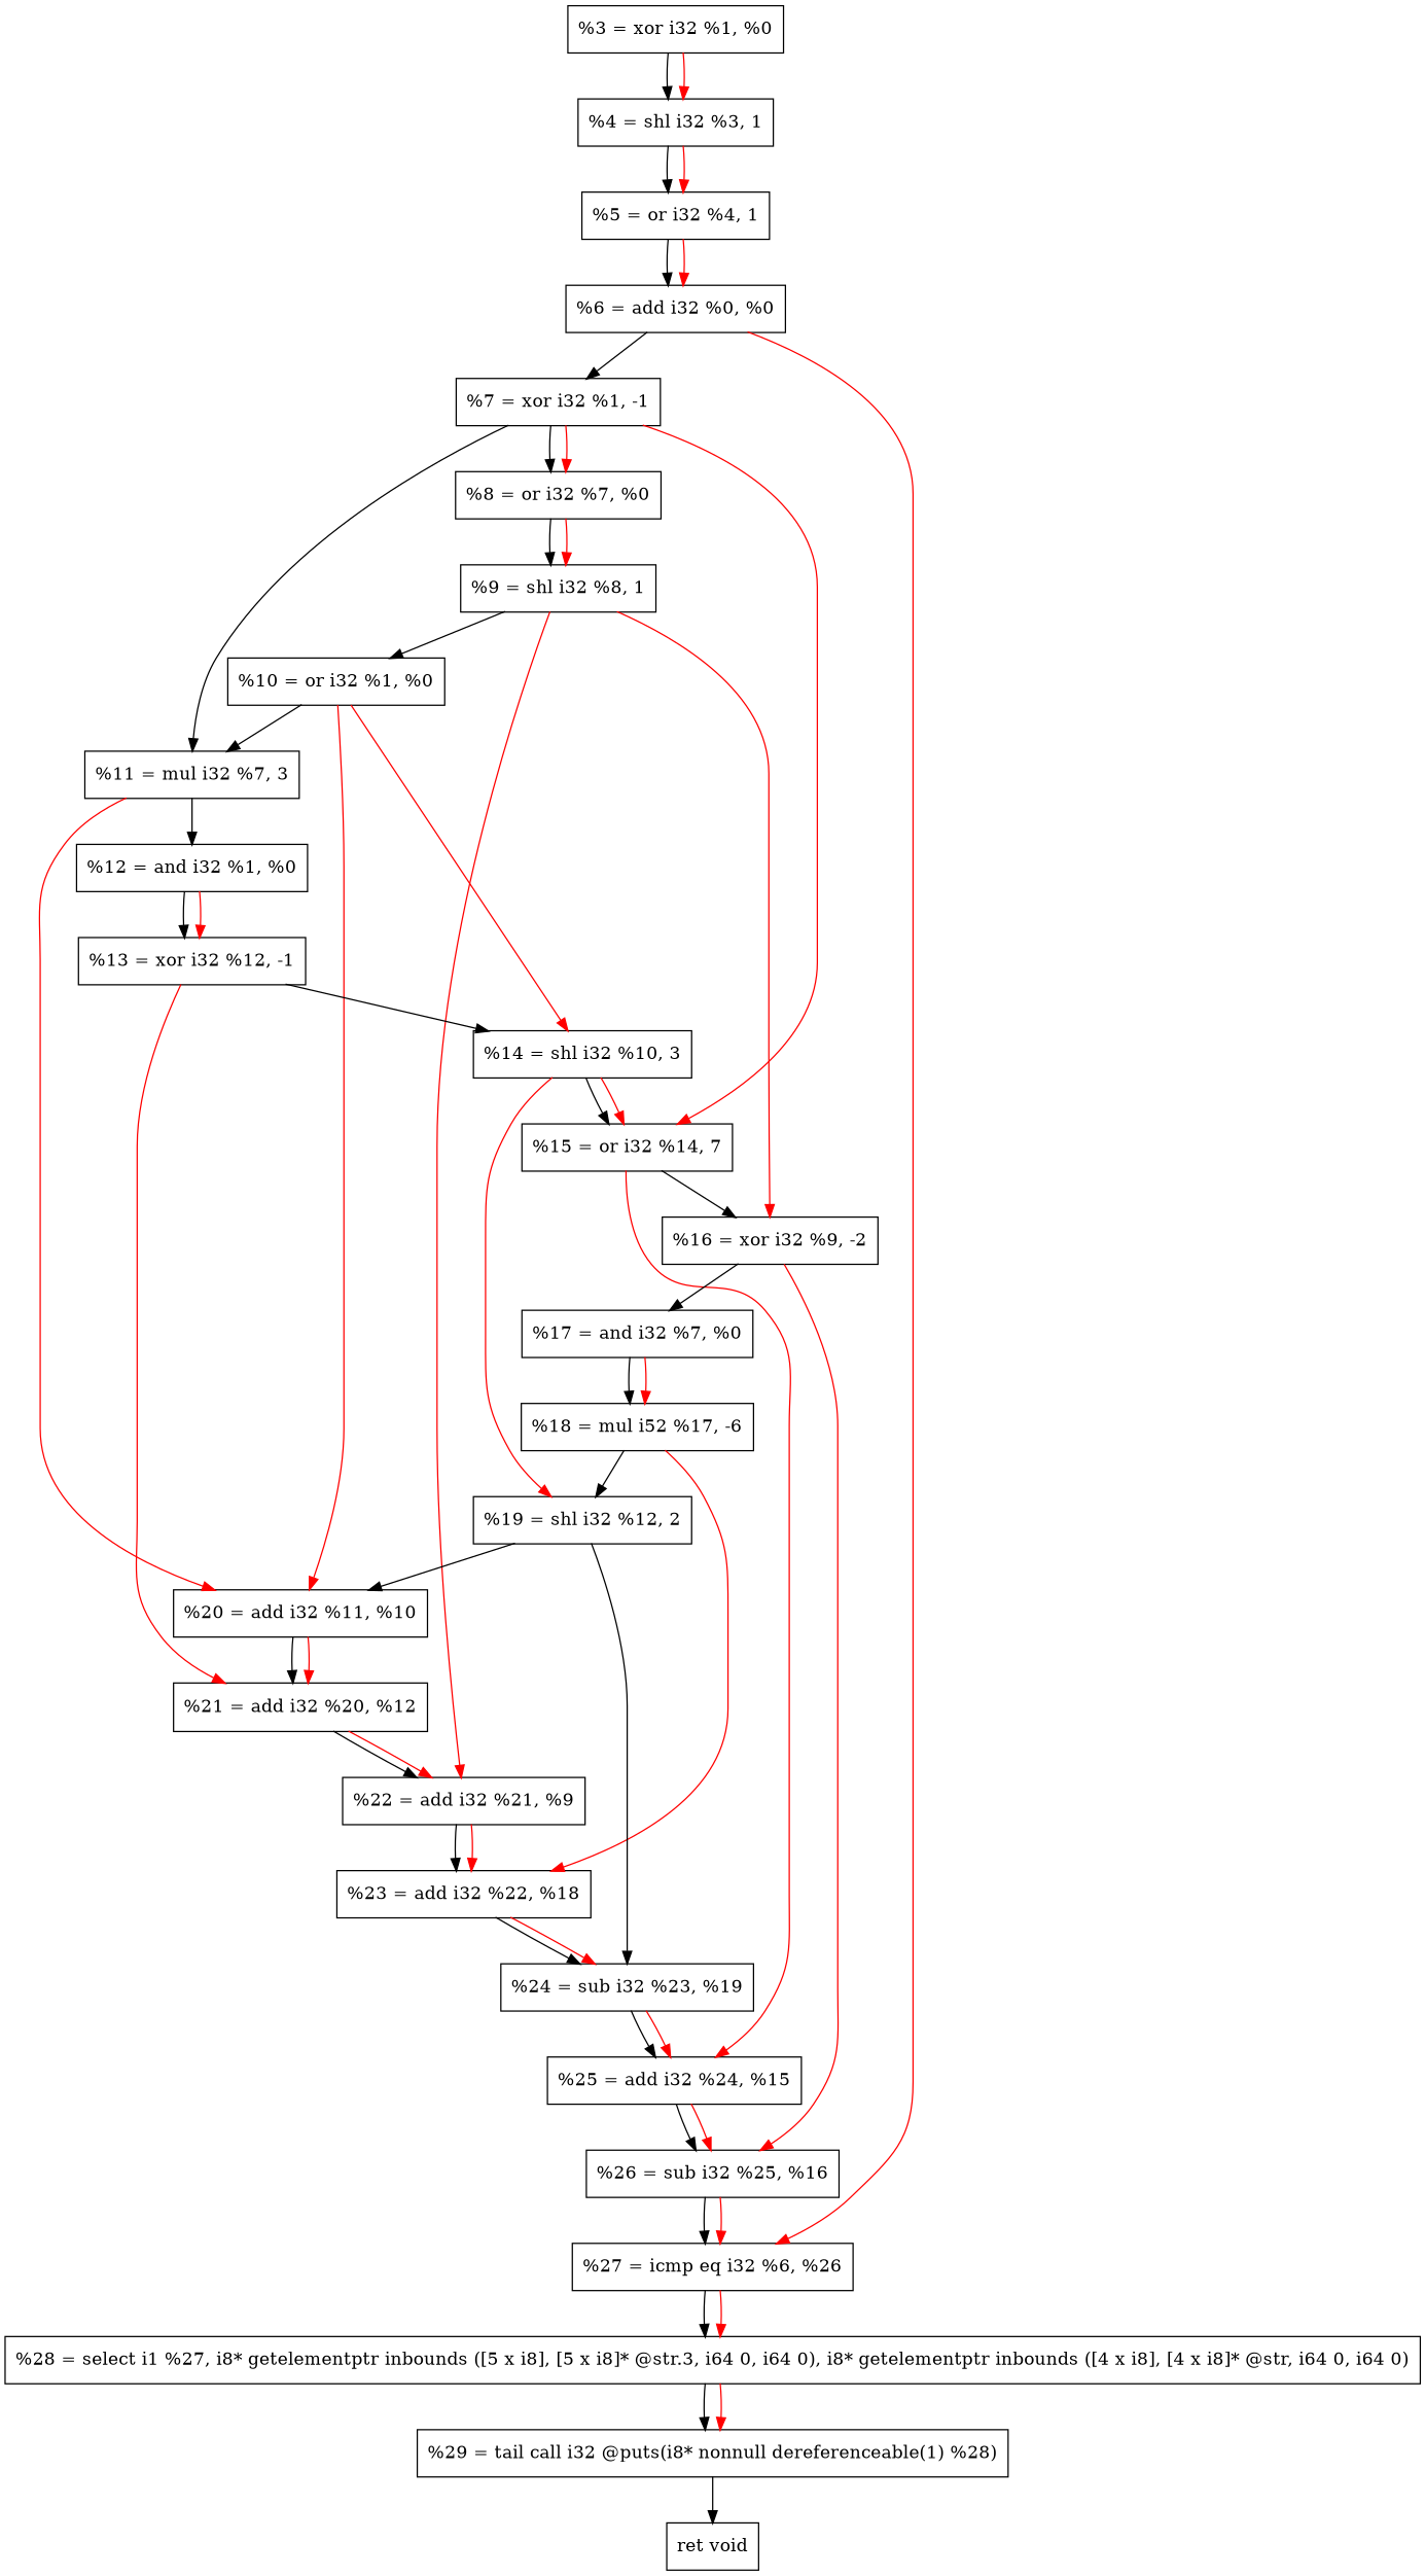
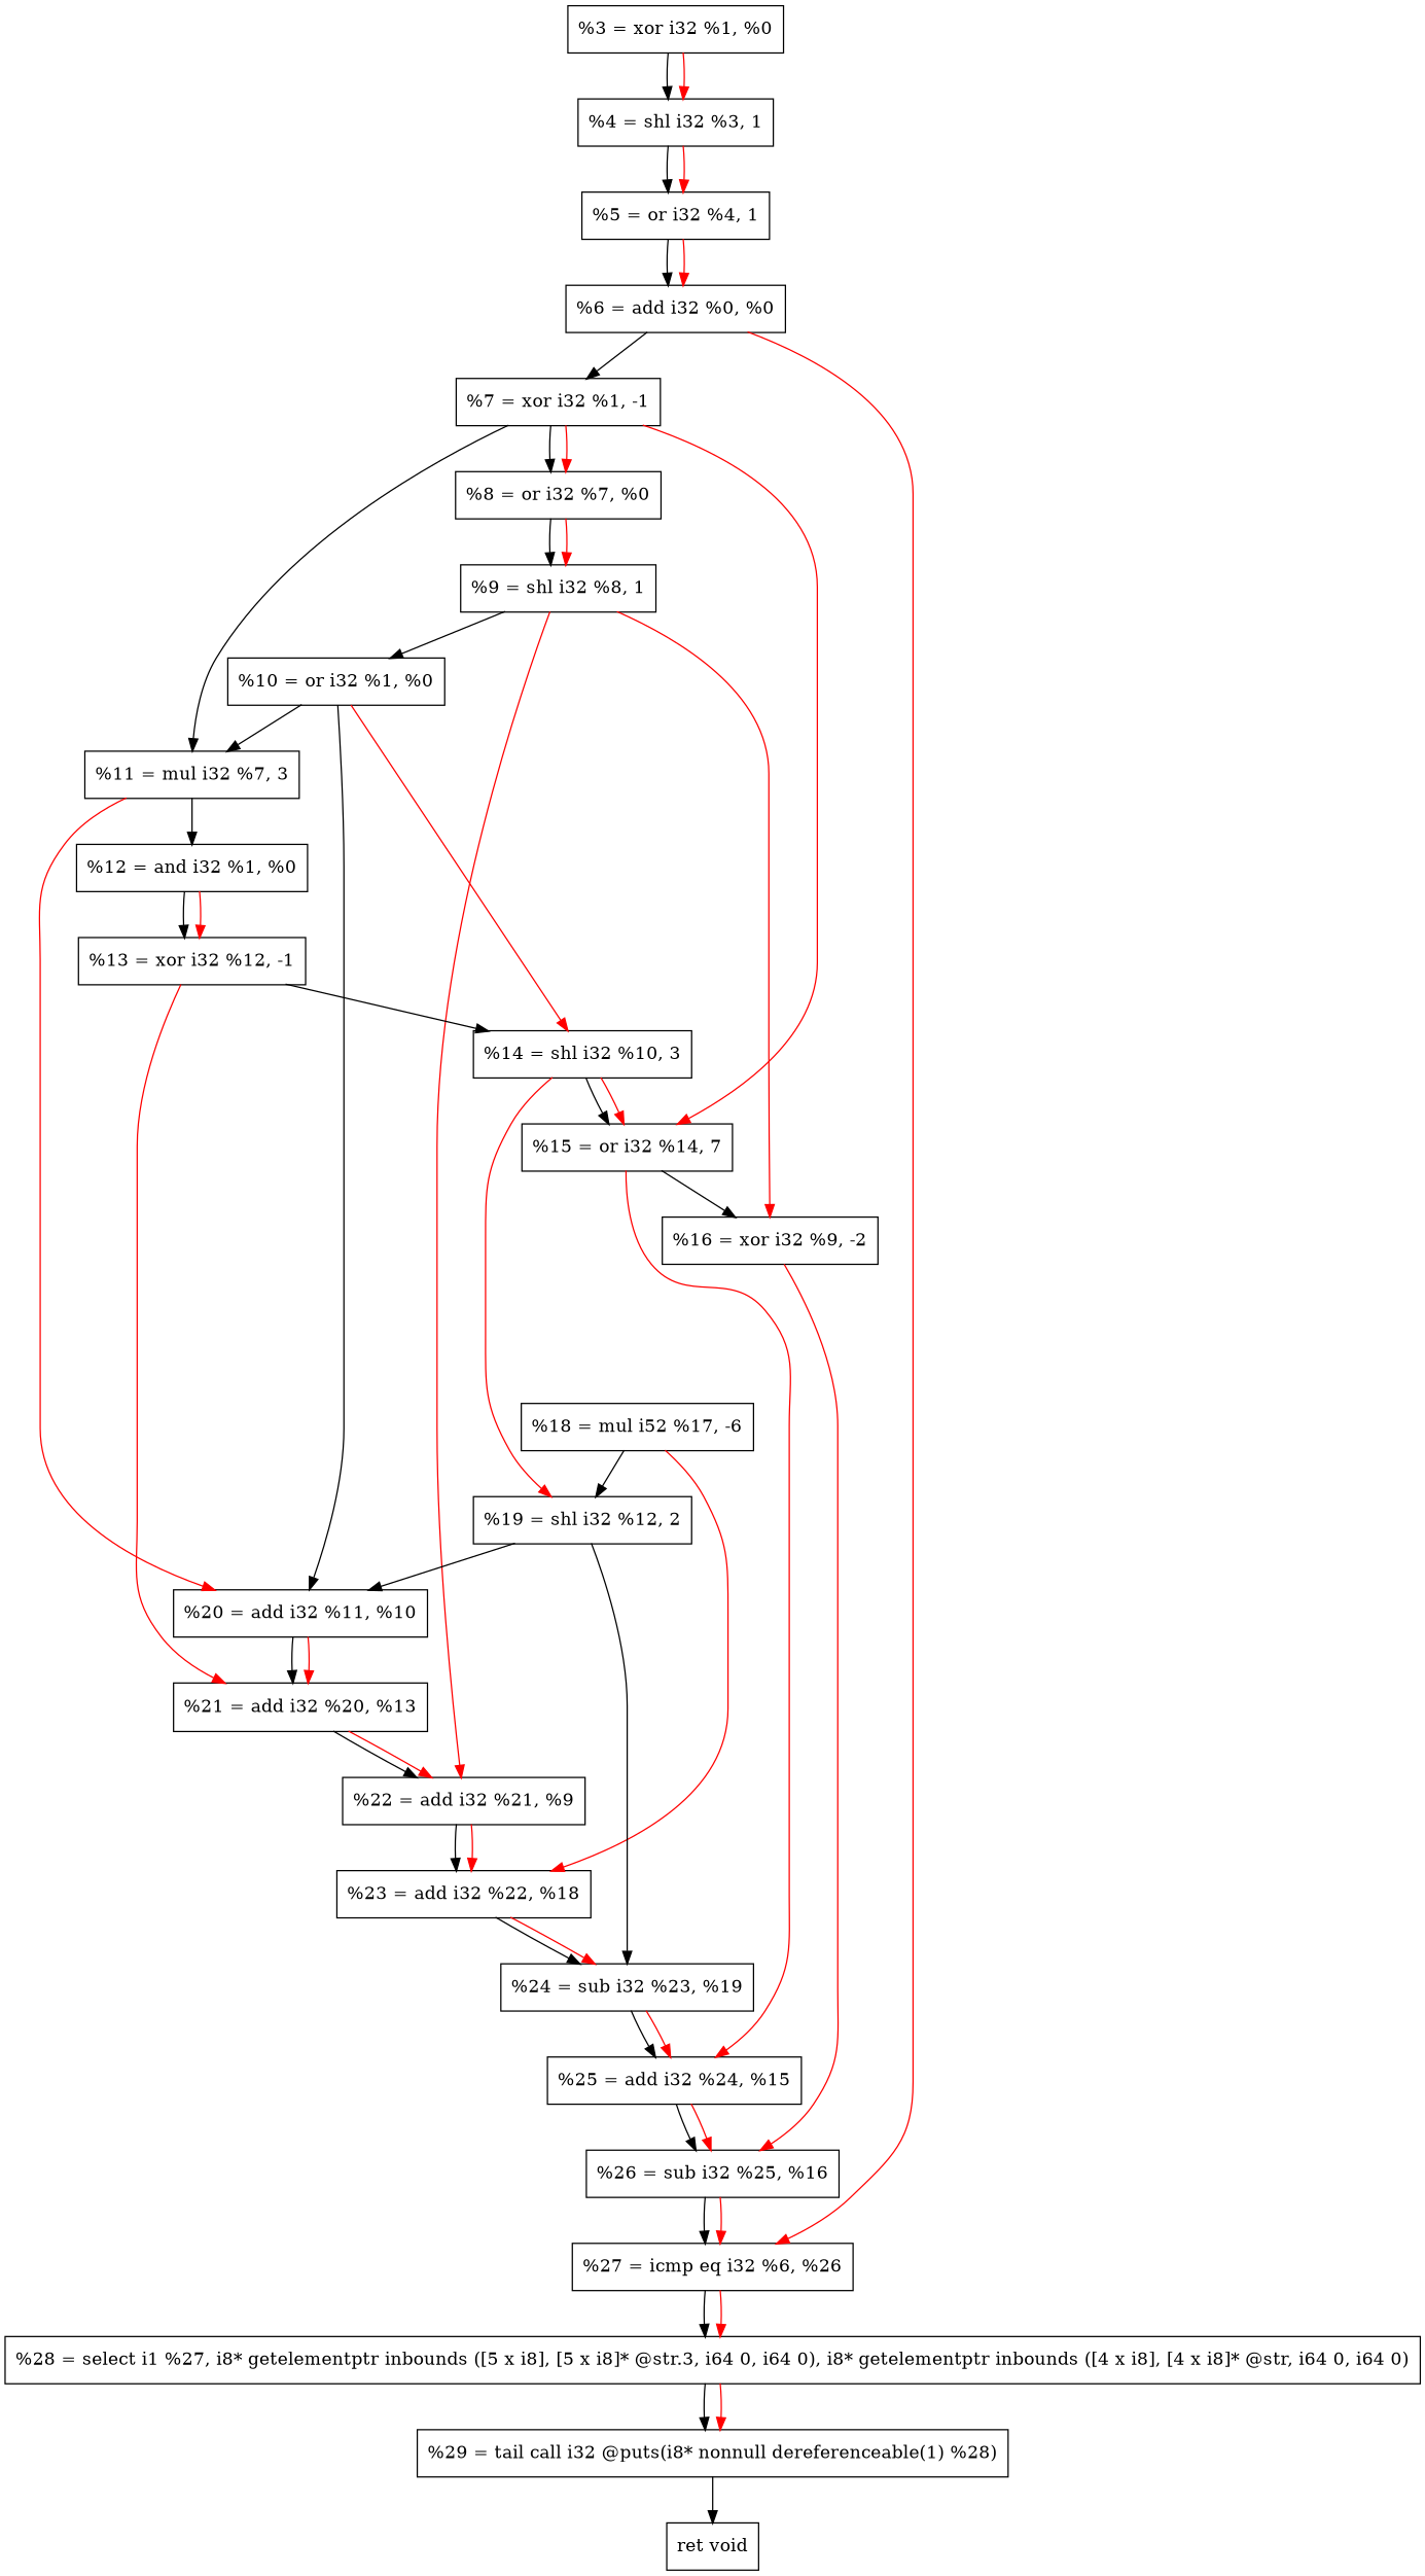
  digraph {
    node [shape=record]
    edge [color=red]
    n1 [label="  %3 = xor i32 %1, %0"]
    n2 [label="  %4 = shl i32 %3, 1"]
    n3 [label="  %5 = or i32 %4, 1"]
    n4 [label="%6 = add i32 %0, %0"]
    n5 [label="  %7 = xor i32 %1, -1"]
    n6 [label="  %27 = icmp eq i32 %6, %26"]
    n7 [label="  %8 = or i32 %7, %0"]
    n8 [label="  %11 = mul i32 %7, 3"]
    n9 [label="  %15 = or i32 %14, 7"]
    n10 [label="  %28 = select i1 %27, i8* getelementptr inbounds ([5 x i8], [5 x i8]* @str.3, i64 0, i64 0), i8* getelementptr inbounds ([4 x i8], [4 x i8]* @str, i64 0, i64 0)"]
    n11 [label="  %9 = shl i32 %8, 1"]
    n12 [label="  %20 = add i32 %11, %10"]
    n13 [label="  %12 = and i32 %1, %0"]
-   n14 [label="  %17 = and i32 %7, %0"]
    n15 [label="%18 = mul i52 %17, -6"]
    n16 [label="  %10 = or i32 %1, %0"]
    n17 [label="  %16 = xor i32 %9, -2"]
    n18 [label="  %22 = add i32 %21, %9"]
    n19 [label="  %14 = shl i32 %10, 3"]
    n20 [label="  %26 = sub i32 %25, %16"]
    n21 [label="  %23 = add i32 %22, %18"]
    n22 [label="  %19 = shl i32 %12, 2"]
-   n23 [label="%21 = add i32 %20, %12"]
+   n23 [label="  %21 = add i32 %20, %13"]
    n24 [label="  %13 = xor i32 %12, -1"]
    n25 [label="  %24 = sub i32 %23, %19"]
    n26 [label="  %25 = add i32 %24, %15"]
    n27 [label="  %29 = tail call i32 @puts(i8* nonnull dereferenceable(1) %28)"]
    n28 [label="  ret void"]
    n1 -> n2 [color=""]
    n1 -> n2
    n2 -> n3 [color=""]
    n2 -> n3
    n3 -> n4 [color=""]
    n3 -> n4
    n4 -> n5 [color=""]
    n4 -> n6
    n5 -> n7 [color=""]
    n5 -> n7
    n5 -> n8 [color=black]
    n5 -> n9
    n6 -> n10 [color=""]
    n6 -> n10
    n7 -> n11 [color=""]
    n7 -> n11
    n8 -> n12
    n8 -> n13 [color=""]
    n9 -> n17 [color=""]
    n9 -> n26
    n10 -> n27 [color=""]
    n10 -> n27
    n11 -> n16 [color=""]
    n11 -> n17
    n11 -> n18
    n12 -> n23 [color=""]
    n12 -> n23
    n13 -> n24 [color=""]
    n13 -> n24
-   n14 -> n15 [color=""]
-   n14 -> n15
    n15 -> n21
    n15 -> n22 [color=""]
    n16 -> n8 [color=""]
-   n16 -> n12
+   n16 -> n12 [color=black]
    n16 -> n19
-   n17 -> n14 [color=""]
    n17 -> n20
    n18 -> n21 [color=""]
    n18 -> n21
    n19 -> n9 [color=""]
    n19 -> n9
    n19 -> n22
    n20 -> n6 [color=""]
    n20 -> n6
    n21 -> n25 [color=""]
    n21 -> n25
    n22 -> n12 [color=""]
    n22 -> n25 [color=black]
    n23 -> n18 [color=""]
    n23 -> n18
    n24 -> n19 [color=""]
    n24 -> n23
    n25 -> n26 [color=""]
    n25 -> n26
    n26 -> n20 [color=""]
    n26 -> n20
    n27 -> n28 [color=""]
  }
